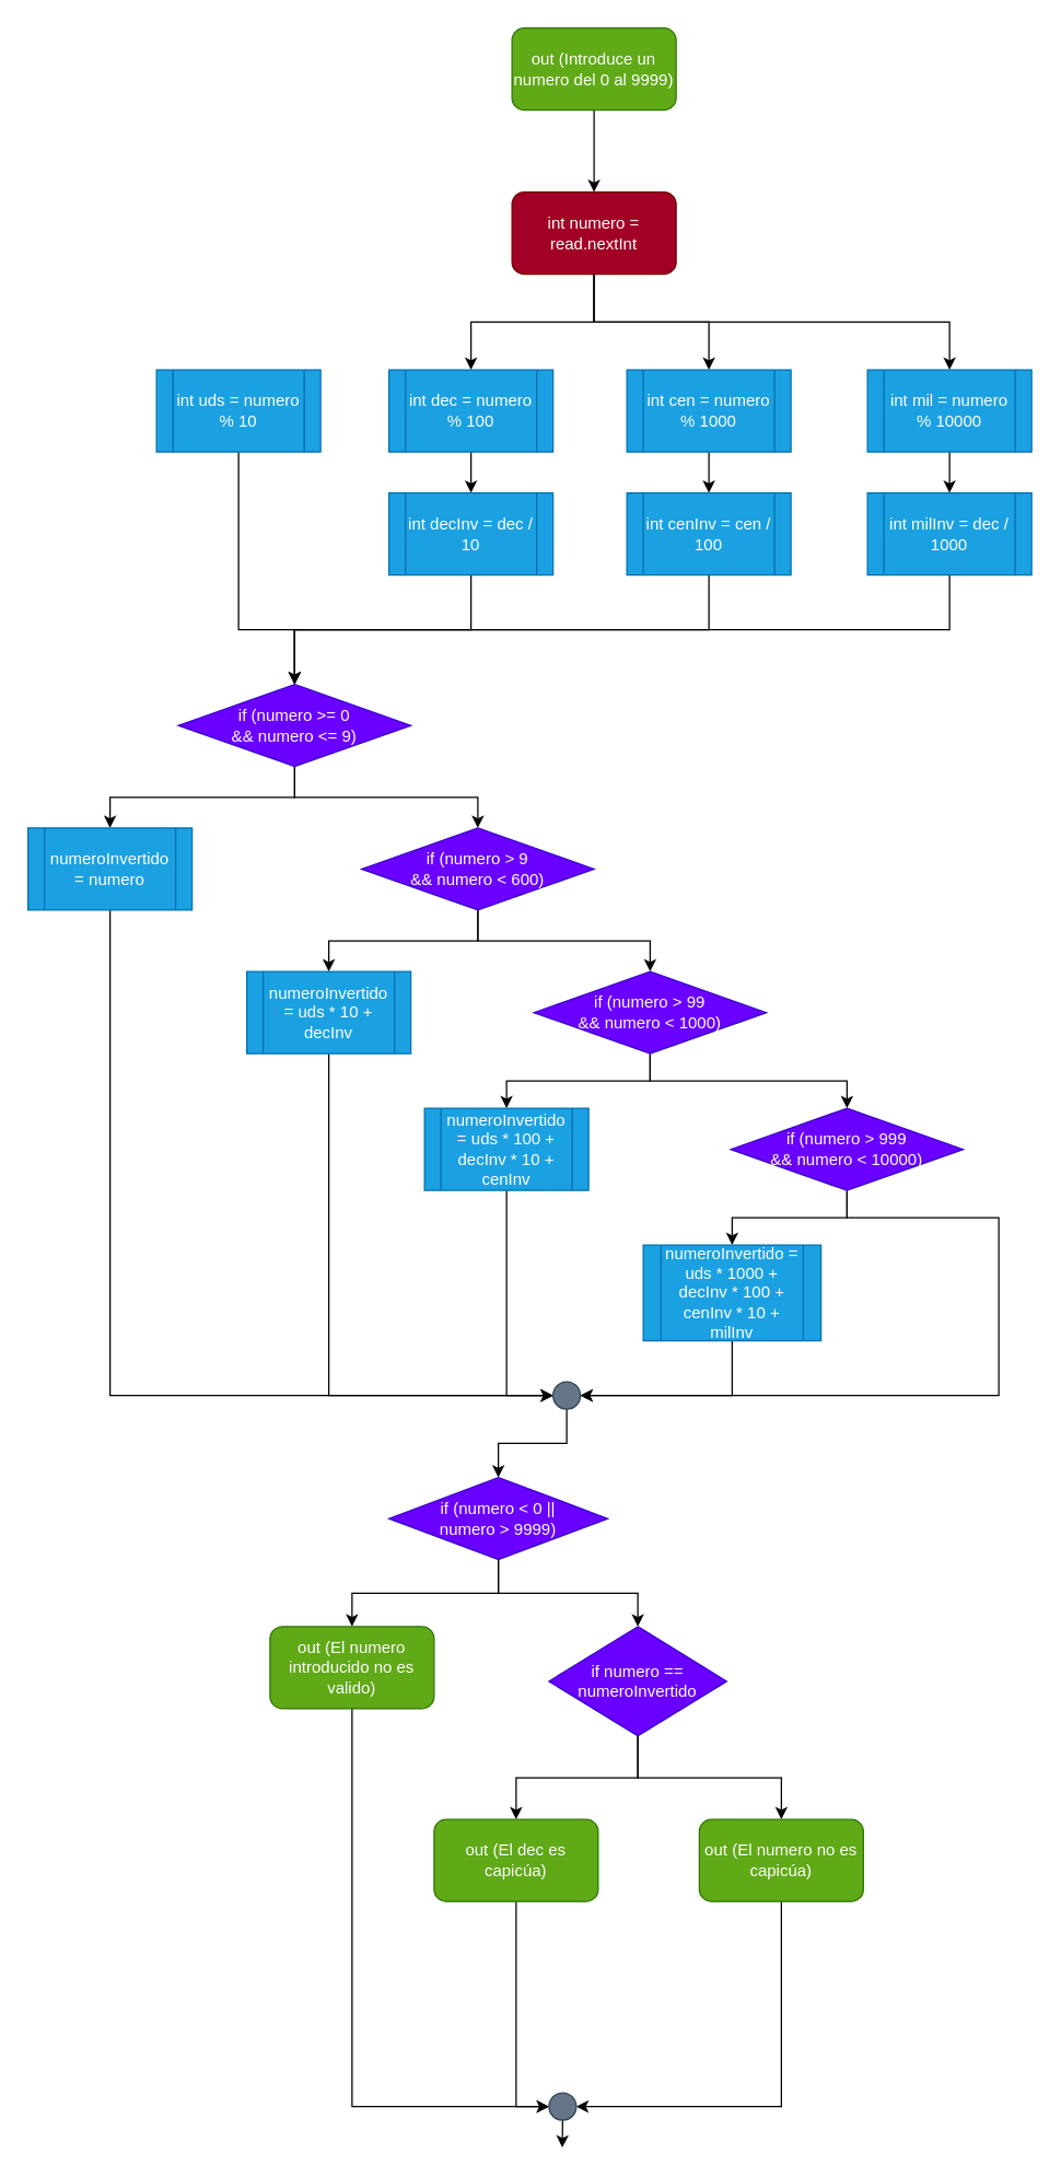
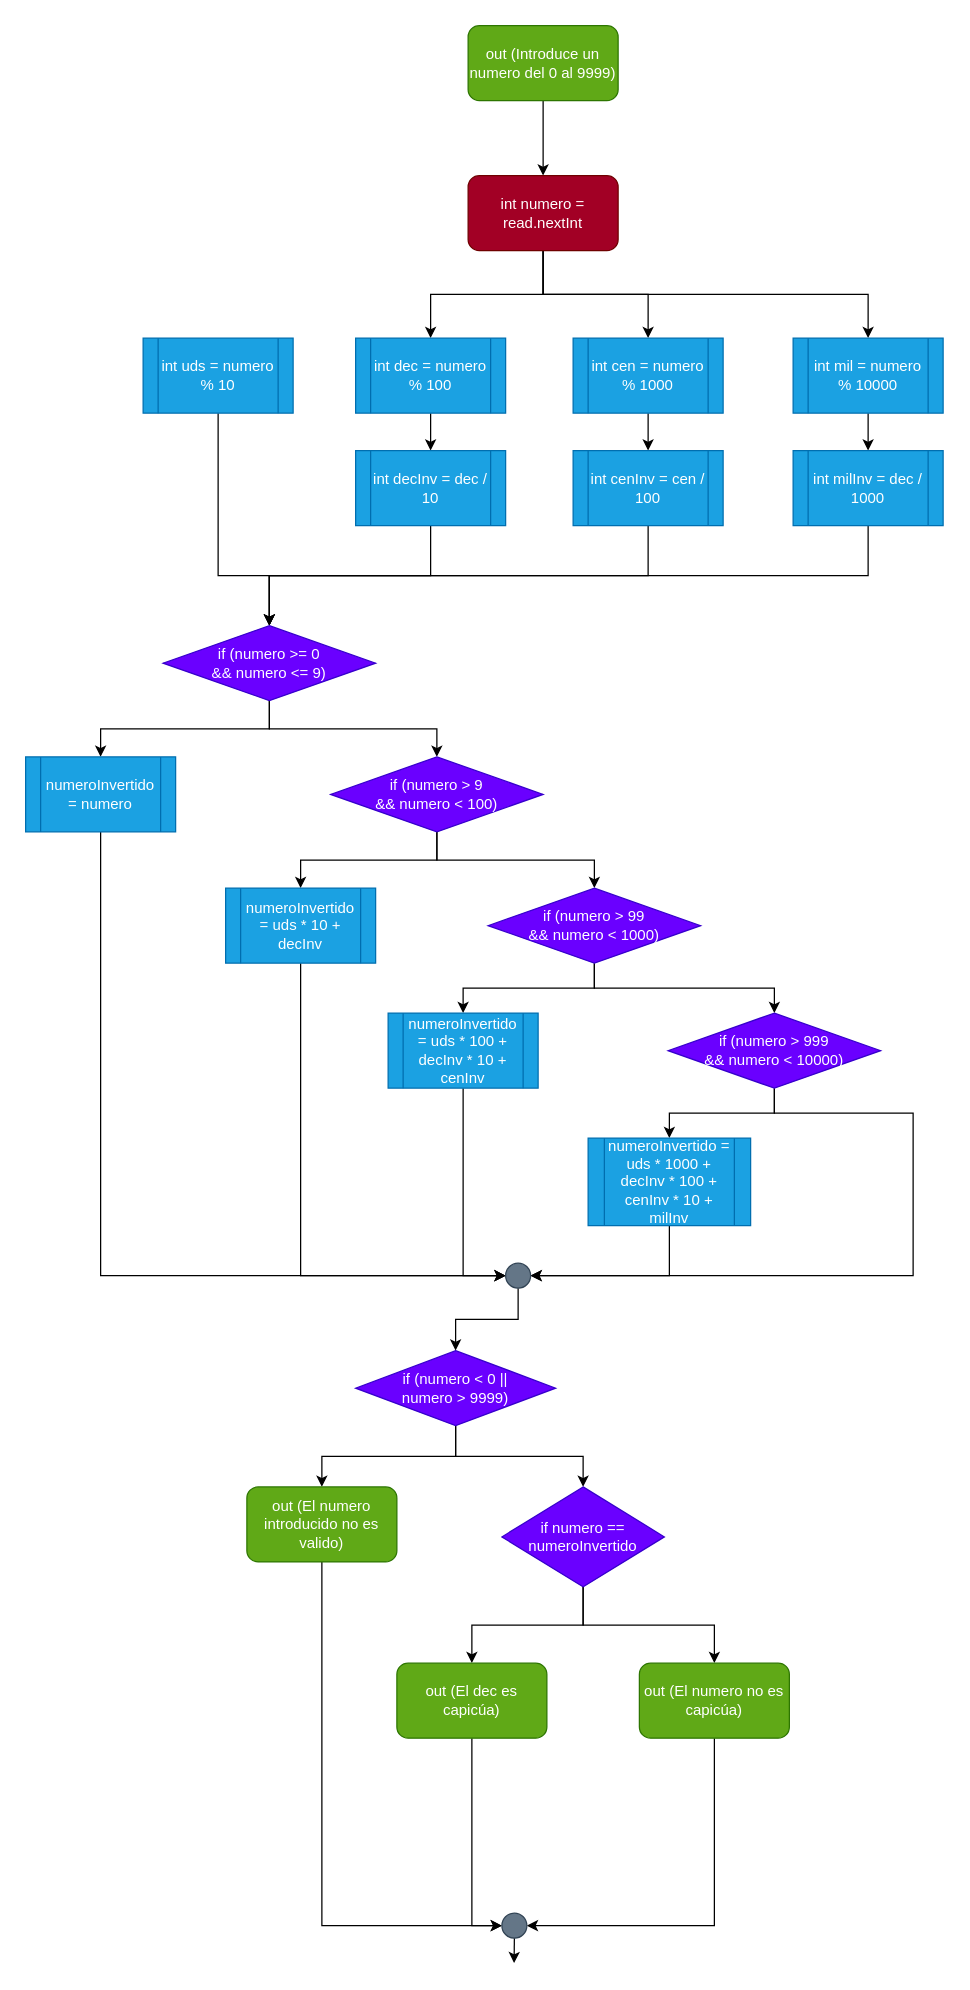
  <mxCell id="0" />
  <mxCell id="1" parent="0" />
  <mxCell id="2" style="edgeStyle=orthogonalEdgeStyle;rounded=0;orthogonalLoop=1;jettySize=auto;html=1;exitX=0.5;exitY=1;exitDx=0;exitDy=0;entryX=0.5;entryY=0;entryDx=0;entryDy=0;" parent="1" source="3" target="7" edge="1"><mxGeometry relative="1" as="geometry" /></mxCell>
  <mxCell id="3" value="out (Introduce un numero del 0 al 9999)" style="rounded=1;whiteSpace=wrap;html=1;fillColor=#60a917;fontColor=#ffffff;strokeColor=#2D7600;" parent="1" vertex="1"><mxGeometry x="374" y="20" width="120" height="60" as="geometry" /></mxCell>
  <mxCell id="4" style="edgeStyle=orthogonalEdgeStyle;rounded=0;orthogonalLoop=1;jettySize=auto;html=1;exitX=0.5;exitY=1;exitDx=0;exitDy=0;entryX=0.5;entryY=0;entryDx=0;entryDy=0;" parent="1" source="7" target="9" edge="1"><mxGeometry relative="1" as="geometry" /></mxCell>
  <mxCell id="5" style="edgeStyle=orthogonalEdgeStyle;rounded=0;orthogonalLoop=1;jettySize=auto;html=1;exitX=0.5;exitY=1;exitDx=0;exitDy=0;entryX=0.5;entryY=0;entryDx=0;entryDy=0;" parent="1" source="7" target="15" edge="1"><mxGeometry relative="1" as="geometry" /></mxCell>
  <mxCell id="6" style="edgeStyle=orthogonalEdgeStyle;rounded=0;orthogonalLoop=1;jettySize=auto;html=1;exitX=0.5;exitY=1;exitDx=0;exitDy=0;" parent="1" source="7" target="13" edge="1"><mxGeometry relative="1" as="geometry" /></mxCell>
  <mxCell id="7" value="int numero = read.nextInt" style="rounded=1;whiteSpace=wrap;html=1;fillColor=#a20025;fontColor=#ffffff;strokeColor=#6F0000;" parent="1" vertex="1"><mxGeometry x="374" y="140" width="120" height="60" as="geometry" /></mxCell>
  <mxCell id="8" style="edgeStyle=orthogonalEdgeStyle;rounded=0;orthogonalLoop=1;jettySize=auto;html=1;exitX=0.5;exitY=1;exitDx=0;exitDy=0;entryX=0.5;entryY=0;entryDx=0;entryDy=0;" parent="1" source="9" target="17" edge="1"><mxGeometry relative="1" as="geometry" /></mxCell>
  <mxCell id="9" value="int dec = numero % 100" style="shape=process;whiteSpace=wrap;html=1;backgroundOutline=1;fillColor=#1ba1e2;fontColor=#ffffff;strokeColor=#006EAF;" parent="1" vertex="1"><mxGeometry x="284" y="270" width="120" height="60" as="geometry" /></mxCell>
  <mxCell id="10" style="edgeStyle=orthogonalEdgeStyle;rounded=0;orthogonalLoop=1;jettySize=auto;html=1;exitX=0.5;exitY=1;exitDx=0;exitDy=0;entryX=0.5;entryY=0;entryDx=0;entryDy=0;" parent="1" source="11" target="24" edge="1"><mxGeometry relative="1" as="geometry"><Array as="points"><mxPoint x="174" y="460" /><mxPoint x="215" y="460" /></Array></mxGeometry></mxCell>
  <mxCell id="11" value="int uds = numero % 10" style="shape=process;whiteSpace=wrap;html=1;backgroundOutline=1;fillColor=#1ba1e2;fontColor=#ffffff;strokeColor=#006EAF;" parent="1" vertex="1"><mxGeometry x="114" y="270" width="120" height="60" as="geometry" /></mxCell>
  <mxCell id="12" style="edgeStyle=orthogonalEdgeStyle;rounded=0;orthogonalLoop=1;jettySize=auto;html=1;exitX=0.5;exitY=1;exitDx=0;exitDy=0;entryX=0.5;entryY=0;entryDx=0;entryDy=0;" parent="1" source="13" target="21" edge="1"><mxGeometry relative="1" as="geometry" /></mxCell>
  <mxCell id="13" value="int mil = numero % 10000" style="shape=process;whiteSpace=wrap;html=1;backgroundOutline=1;fillColor=#1ba1e2;fontColor=#ffffff;strokeColor=#006EAF;" parent="1" vertex="1"><mxGeometry x="634" y="270" width="120" height="60" as="geometry" /></mxCell>
  <mxCell id="14" style="edgeStyle=orthogonalEdgeStyle;rounded=0;orthogonalLoop=1;jettySize=auto;html=1;exitX=0.5;exitY=1;exitDx=0;exitDy=0;entryX=0.5;entryY=0;entryDx=0;entryDy=0;" parent="1" source="15" target="19" edge="1"><mxGeometry relative="1" as="geometry" /></mxCell>
  <mxCell id="15" value="int cen = numero % 1000" style="shape=process;whiteSpace=wrap;html=1;backgroundOutline=1;fillColor=#1ba1e2;fontColor=#ffffff;strokeColor=#006EAF;" parent="1" vertex="1"><mxGeometry x="458" y="270" width="120" height="60" as="geometry" /></mxCell>
  <mxCell id="16" style="edgeStyle=orthogonalEdgeStyle;rounded=0;orthogonalLoop=1;jettySize=auto;html=1;exitX=0.5;exitY=1;exitDx=0;exitDy=0;entryX=0.5;entryY=0;entryDx=0;entryDy=0;" parent="1" source="17" target="24" edge="1"><mxGeometry relative="1" as="geometry" /></mxCell>
  <mxCell id="17" value="int decInv = dec / 10" style="shape=process;whiteSpace=wrap;html=1;backgroundOutline=1;fillColor=#1ba1e2;fontColor=#ffffff;strokeColor=#006EAF;" parent="1" vertex="1"><mxGeometry x="284" y="360" width="120" height="60" as="geometry" /></mxCell>
  <mxCell id="18" style="edgeStyle=orthogonalEdgeStyle;rounded=0;orthogonalLoop=1;jettySize=auto;html=1;exitX=0.5;exitY=1;exitDx=0;exitDy=0;entryX=0.5;entryY=0;entryDx=0;entryDy=0;" parent="1" source="19" target="24" edge="1"><mxGeometry relative="1" as="geometry" /></mxCell>
  <mxCell id="19" value="int cenInv = cen / 100" style="shape=process;whiteSpace=wrap;html=1;backgroundOutline=1;fillColor=#1ba1e2;fontColor=#ffffff;strokeColor=#006EAF;" parent="1" vertex="1"><mxGeometry x="458" y="360" width="120" height="60" as="geometry" /></mxCell>
  <mxCell id="20" style="edgeStyle=orthogonalEdgeStyle;rounded=0;orthogonalLoop=1;jettySize=auto;html=1;exitX=0.5;exitY=1;exitDx=0;exitDy=0;entryX=0.5;entryY=0;entryDx=0;entryDy=0;" parent="1" source="21" target="24" edge="1"><mxGeometry relative="1" as="geometry" /></mxCell>
  <mxCell id="21" value="int milInv = dec / 1000" style="shape=process;whiteSpace=wrap;html=1;backgroundOutline=1;fillColor=#1ba1e2;fontColor=#ffffff;strokeColor=#006EAF;" parent="1" vertex="1"><mxGeometry x="634" y="360" width="120" height="60" as="geometry" /></mxCell>
  <mxCell id="22" style="edgeStyle=orthogonalEdgeStyle;rounded=0;orthogonalLoop=1;jettySize=auto;html=1;exitX=0.5;exitY=1;exitDx=0;exitDy=0;entryX=0.5;entryY=0;entryDx=0;entryDy=0;" parent="1" source="24" target="26" edge="1"><mxGeometry relative="1" as="geometry" /></mxCell>
  <mxCell id="23" style="edgeStyle=orthogonalEdgeStyle;rounded=0;orthogonalLoop=1;jettySize=auto;html=1;exitX=0.5;exitY=1;exitDx=0;exitDy=0;entryX=0.5;entryY=0;entryDx=0;entryDy=0;" parent="1" source="24" target="29" edge="1"><mxGeometry relative="1" as="geometry" /></mxCell>
  <mxCell id="24" value="if (numero &amp;gt;= 0&lt;br&gt;&amp;amp;&amp;amp; numero &amp;lt;= 9)" style="rhombus;whiteSpace=wrap;html=1;fillColor=#6a00ff;fontColor=#ffffff;strokeColor=#3700CC;" parent="1" vertex="1"><mxGeometry x="130" y="500" width="170" height="60" as="geometry" /></mxCell>
  <mxCell id="25" style="edgeStyle=orthogonalEdgeStyle;rounded=0;orthogonalLoop=1;jettySize=auto;html=1;exitX=0.5;exitY=1;exitDx=0;exitDy=0;entryX=0;entryY=0.5;entryDx=0;entryDy=0;" parent="1" source="26" target="43" edge="1"><mxGeometry relative="1" as="geometry" /></mxCell>
  <mxCell id="26" value="numeroInvertido = numero" style="shape=process;whiteSpace=wrap;html=1;backgroundOutline=1;fillColor=#1ba1e2;fontColor=#ffffff;strokeColor=#006EAF;" parent="1" vertex="1"><mxGeometry x="20" y="605" width="120" height="60" as="geometry" /></mxCell>
  <mxCell id="27" style="edgeStyle=orthogonalEdgeStyle;rounded=0;orthogonalLoop=1;jettySize=auto;html=1;exitX=0.5;exitY=1;exitDx=0;exitDy=0;entryX=0.5;entryY=0;entryDx=0;entryDy=0;" parent="1" source="29" target="31" edge="1"><mxGeometry relative="1" as="geometry" /></mxCell>
  <mxCell id="28" style="edgeStyle=orthogonalEdgeStyle;rounded=0;orthogonalLoop=1;jettySize=auto;html=1;exitX=0.5;exitY=1;exitDx=0;exitDy=0;entryX=0.5;entryY=0;entryDx=0;entryDy=0;" parent="1" source="29" target="34" edge="1"><mxGeometry relative="1" as="geometry" /></mxCell>
- <mxCell id="29" value="if (numero &amp;gt; 9&lt;br&gt;&amp;amp;&amp;amp; numero &amp;lt; 600)" style="rhombus;whiteSpace=wrap;html=1;fillColor=#6a00ff;fontColor=#ffffff;strokeColor=#3700CC;" parent="1" vertex="1"><mxGeometry x="264" y="605" width="170" height="60" as="geometry" /></mxCell>
+ <mxCell id="29" value="if (numero &amp;gt; 9&lt;br&gt;&amp;amp;&amp;amp; numero &amp;lt; 100)" style="rhombus;whiteSpace=wrap;html=1;fillColor=#6a00ff;fontColor=#ffffff;strokeColor=#3700CC;" parent="1" vertex="1"><mxGeometry x="264" y="605" width="170" height="60" as="geometry" /></mxCell>
  <mxCell id="30" style="edgeStyle=orthogonalEdgeStyle;rounded=0;orthogonalLoop=1;jettySize=auto;html=1;exitX=0.5;exitY=1;exitDx=0;exitDy=0;entryX=0;entryY=0.5;entryDx=0;entryDy=0;" parent="1" source="31" target="43" edge="1"><mxGeometry relative="1" as="geometry" /></mxCell>
  <mxCell id="31" value="numeroInvertido = uds * 10 + decInv" style="shape=process;whiteSpace=wrap;html=1;backgroundOutline=1;fillColor=#1ba1e2;fontColor=#ffffff;strokeColor=#006EAF;" parent="1" vertex="1"><mxGeometry x="180" y="710" width="120" height="60" as="geometry" /></mxCell>
  <mxCell id="32" style="edgeStyle=orthogonalEdgeStyle;rounded=0;orthogonalLoop=1;jettySize=auto;html=1;exitX=0.5;exitY=1;exitDx=0;exitDy=0;" parent="1" source="34" target="36" edge="1"><mxGeometry relative="1" as="geometry" /></mxCell>
  <mxCell id="33" style="edgeStyle=orthogonalEdgeStyle;rounded=0;orthogonalLoop=1;jettySize=auto;html=1;exitX=0.5;exitY=1;exitDx=0;exitDy=0;entryX=0.5;entryY=0;entryDx=0;entryDy=0;" parent="1" source="34" target="39" edge="1"><mxGeometry relative="1" as="geometry" /></mxCell>
  <mxCell id="34" value="if (numero &amp;gt; 99&lt;br&gt;&amp;amp;&amp;amp; numero &amp;lt; 1000)" style="rhombus;whiteSpace=wrap;html=1;fillColor=#6a00ff;fontColor=#ffffff;strokeColor=#3700CC;" parent="1" vertex="1"><mxGeometry x="390" y="710" width="170" height="60" as="geometry" /></mxCell>
  <mxCell id="35" style="edgeStyle=orthogonalEdgeStyle;rounded=0;orthogonalLoop=1;jettySize=auto;html=1;exitX=0.5;exitY=1;exitDx=0;exitDy=0;entryX=0;entryY=0.5;entryDx=0;entryDy=0;" parent="1" source="36" target="43" edge="1"><mxGeometry relative="1" as="geometry" /></mxCell>
  <mxCell id="36" value="numeroInvertido = uds * 100 + decInv * 10 + cenInv" style="shape=process;whiteSpace=wrap;html=1;backgroundOutline=1;fillColor=#1ba1e2;fontColor=#ffffff;strokeColor=#006EAF;" parent="1" vertex="1"><mxGeometry x="310" y="810" width="120" height="60" as="geometry" /></mxCell>
  <mxCell id="37" style="edgeStyle=orthogonalEdgeStyle;rounded=0;orthogonalLoop=1;jettySize=auto;html=1;exitX=0.5;exitY=1;exitDx=0;exitDy=0;entryX=0.5;entryY=0;entryDx=0;entryDy=0;" parent="1" source="39" target="41" edge="1"><mxGeometry relative="1" as="geometry" /></mxCell>
  <mxCell id="38" style="edgeStyle=orthogonalEdgeStyle;rounded=0;orthogonalLoop=1;jettySize=auto;html=1;exitX=0.5;exitY=1;exitDx=0;exitDy=0;entryX=1;entryY=0.5;entryDx=0;entryDy=0;" parent="1" source="39" target="43" edge="1"><mxGeometry relative="1" as="geometry"><Array as="points"><mxPoint x="619" y="890" /><mxPoint x="730" y="890" /><mxPoint x="730" y="1020" /></Array></mxGeometry></mxCell>
  <mxCell id="39" value="if (numero &amp;gt; 999&lt;br&gt;&amp;amp;&amp;amp; numero &amp;lt; 10000)" style="rhombus;whiteSpace=wrap;html=1;fillColor=#6a00ff;fontColor=#ffffff;strokeColor=#3700CC;" parent="1" vertex="1"><mxGeometry x="534" y="810" width="170" height="60" as="geometry" /></mxCell>
  <mxCell id="40" style="edgeStyle=orthogonalEdgeStyle;rounded=0;orthogonalLoop=1;jettySize=auto;html=1;exitX=0.5;exitY=1;exitDx=0;exitDy=0;entryX=1;entryY=0.5;entryDx=0;entryDy=0;" parent="1" source="41" target="43" edge="1"><mxGeometry relative="1" as="geometry" /></mxCell>
  <mxCell id="41" value="numeroInvertido = uds * 1000 + decInv * 100 + cenInv * 10 + milInv" style="shape=process;whiteSpace=wrap;html=1;backgroundOutline=1;fillColor=#1ba1e2;fontColor=#ffffff;strokeColor=#006EAF;" parent="1" vertex="1"><mxGeometry x="470" y="910" width="130" height="70" as="geometry" /></mxCell>
  <mxCell id="42" style="edgeStyle=orthogonalEdgeStyle;rounded=0;orthogonalLoop=1;jettySize=auto;html=1;exitX=0.5;exitY=1;exitDx=0;exitDy=0;entryX=0.5;entryY=0;entryDx=0;entryDy=0;" parent="1" source="43" target="46" edge="1"><mxGeometry relative="1" as="geometry" /></mxCell>
  <mxCell id="43" value="" style="ellipse;whiteSpace=wrap;html=1;aspect=fixed;fillColor=#647687;fontColor=#ffffff;strokeColor=#314354;" parent="1" vertex="1"><mxGeometry x="404" y="1010" width="20" height="20" as="geometry" /></mxCell>
  <mxCell id="44" style="edgeStyle=orthogonalEdgeStyle;rounded=0;orthogonalLoop=1;jettySize=auto;html=1;exitX=0.5;exitY=1;exitDx=0;exitDy=0;entryX=0.5;entryY=0;entryDx=0;entryDy=0;" parent="1" source="46" target="48" edge="1"><mxGeometry relative="1" as="geometry" /></mxCell>
  <mxCell id="45" style="edgeStyle=orthogonalEdgeStyle;rounded=0;orthogonalLoop=1;jettySize=auto;html=1;exitX=0.5;exitY=1;exitDx=0;exitDy=0;entryX=0.5;entryY=0;entryDx=0;entryDy=0;" parent="1" source="46" target="51" edge="1"><mxGeometry relative="1" as="geometry" /></mxCell>
  <mxCell id="46" value="if (numero &amp;lt; 0 ||&lt;br&gt;numero &amp;gt; 9999)" style="rhombus;whiteSpace=wrap;html=1;fillColor=#6a00ff;fontColor=#ffffff;strokeColor=#3700CC;" parent="1" vertex="1"><mxGeometry x="284" y="1080" width="160" height="60" as="geometry" /></mxCell>
  <mxCell id="47" style="edgeStyle=orthogonalEdgeStyle;rounded=0;orthogonalLoop=1;jettySize=auto;html=1;exitX=0.5;exitY=1;exitDx=0;exitDy=0;entryX=0;entryY=0.5;entryDx=0;entryDy=0;" parent="1" source="48" target="57" edge="1"><mxGeometry relative="1" as="geometry" /></mxCell>
  <mxCell id="48" value="out (El numero introducido no es valido)" style="rounded=1;whiteSpace=wrap;html=1;fillColor=#60a917;fontColor=#ffffff;strokeColor=#2D7600;" parent="1" vertex="1"><mxGeometry x="197" y="1189" width="120" height="60" as="geometry" /></mxCell>
  <mxCell id="49" style="edgeStyle=orthogonalEdgeStyle;rounded=0;orthogonalLoop=1;jettySize=auto;html=1;exitX=0.5;exitY=1;exitDx=0;exitDy=0;entryX=0.5;entryY=0;entryDx=0;entryDy=0;" parent="1" source="51" target="53" edge="1"><mxGeometry relative="1" as="geometry" /></mxCell>
  <mxCell id="50" style="edgeStyle=orthogonalEdgeStyle;rounded=0;orthogonalLoop=1;jettySize=auto;html=1;exitX=0.5;exitY=1;exitDx=0;exitDy=0;entryX=0.5;entryY=0;entryDx=0;entryDy=0;" parent="1" source="51" target="55" edge="1"><mxGeometry relative="1" as="geometry" /></mxCell>
  <mxCell id="51" value="if numero ==&lt;br&gt;numeroInvertido" style="rhombus;whiteSpace=wrap;html=1;fillColor=#6a00ff;fontColor=#ffffff;strokeColor=#3700CC;" parent="1" vertex="1"><mxGeometry x="401" y="1189" width="130" height="80" as="geometry" /></mxCell>
  <mxCell id="52" style="edgeStyle=orthogonalEdgeStyle;rounded=0;orthogonalLoop=1;jettySize=auto;html=1;exitX=0.5;exitY=1;exitDx=0;exitDy=0;entryX=0;entryY=0.5;entryDx=0;entryDy=0;" parent="1" source="53" target="57" edge="1"><mxGeometry relative="1" as="geometry" /></mxCell>
  <mxCell id="53" value="out (El dec es capicúa)" style="rounded=1;whiteSpace=wrap;html=1;fillColor=#60a917;fontColor=#ffffff;strokeColor=#2D7600;" parent="1" vertex="1"><mxGeometry x="317" y="1330" width="120" height="60" as="geometry" /></mxCell>
  <mxCell id="54" style="edgeStyle=orthogonalEdgeStyle;rounded=0;orthogonalLoop=1;jettySize=auto;html=1;exitX=0.5;exitY=1;exitDx=0;exitDy=0;entryX=1;entryY=0.5;entryDx=0;entryDy=0;" parent="1" source="55" target="57" edge="1"><mxGeometry relative="1" as="geometry" /></mxCell>
  <mxCell id="55" value="out (El numero no es capicúa)" style="rounded=1;whiteSpace=wrap;html=1;fillColor=#60a917;fontColor=#ffffff;strokeColor=#2D7600;" parent="1" vertex="1"><mxGeometry x="511" y="1330" width="120" height="60" as="geometry" /></mxCell>
  <mxCell id="56" style="edgeStyle=orthogonalEdgeStyle;rounded=0;orthogonalLoop=1;jettySize=auto;html=1;exitX=0.5;exitY=1;exitDx=0;exitDy=0;" parent="1" source="57" edge="1"><mxGeometry relative="1" as="geometry"><mxPoint x="410.762" y="1570" as="targetPoint" /></mxGeometry></mxCell>
  <mxCell id="57" value="" style="ellipse;whiteSpace=wrap;html=1;aspect=fixed;fillColor=#647687;fontColor=#ffffff;strokeColor=#314354;" parent="1" vertex="1"><mxGeometry x="401" y="1530" width="20" height="20" as="geometry" /></mxCell>
